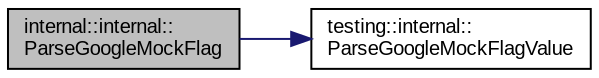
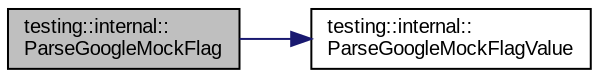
  digraph {
    rankdir=LR
    fontname="Liberation Sans"
    node [color=black fontname="Liberation Sans" fontsize=10 shape=record]
-   n1 [fillcolor=grey75 fontcolor=black height=0.2 label="internal::internal::\lParseGoogleMockFlag" style=filled width=0.4]
+   n1 [fillcolor=grey75 fontcolor=black height=0.2 label="testing::internal::\lParseGoogleMockFlag" style=filled width=0.4]
    n2 [height=0.2 label="testing::internal::\lParseGoogleMockFlagValue" width=0.4]
    n1 -> n2 [color=midnightblue fontname="Liberation Sans" fontsize=10 labelfontname=Helvetica labelfontsize=10 style=solid]
  }
